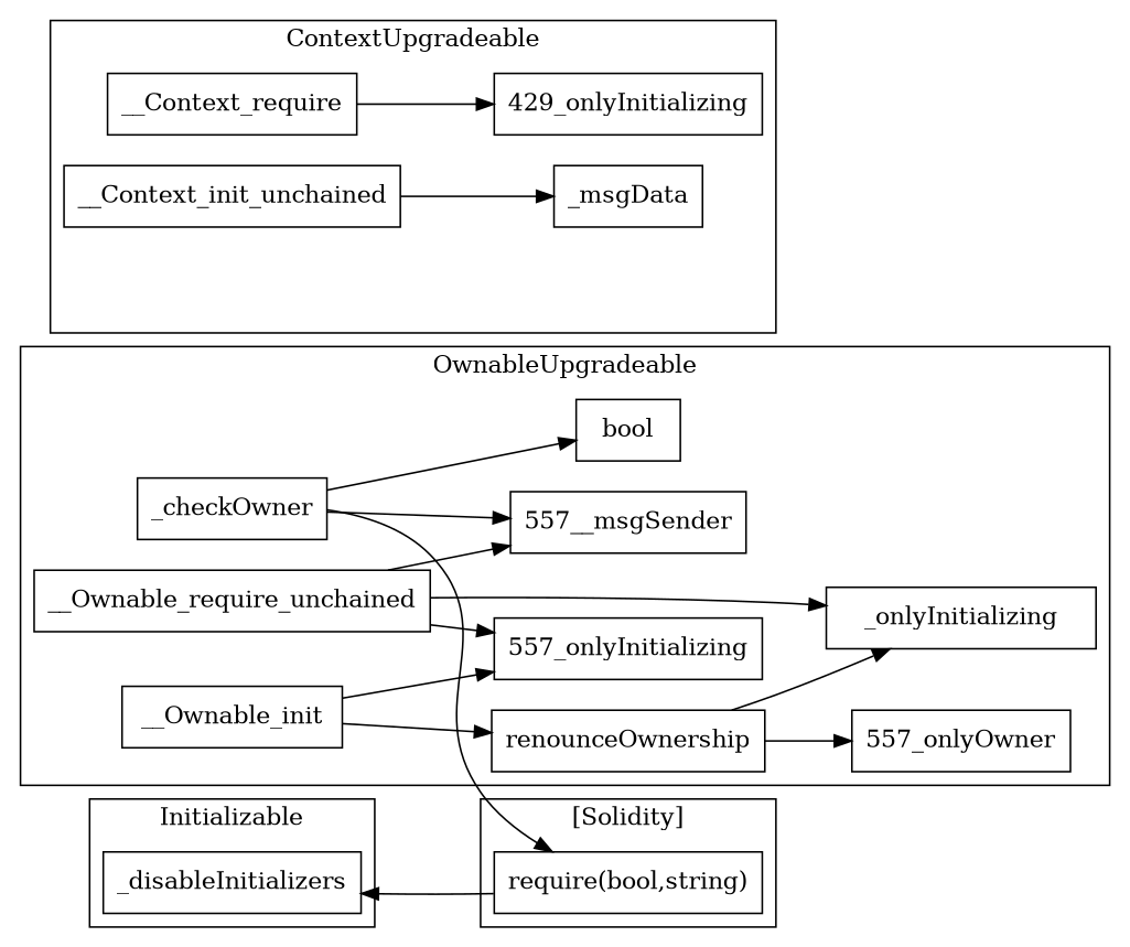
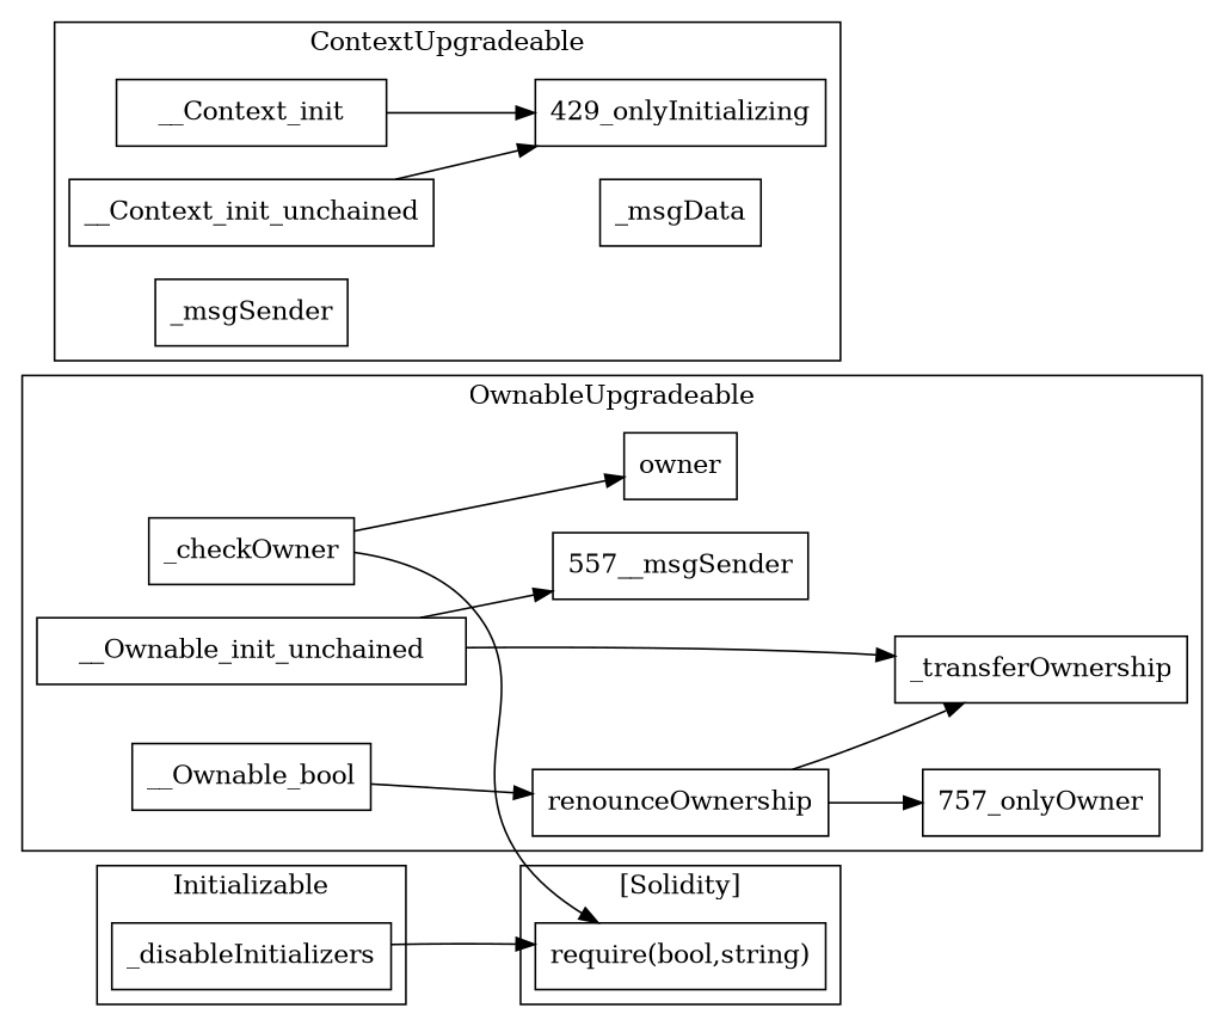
  strict digraph {
    rankdir=LR
    node [shape=box]
    n1 [label=_checkOwner]
-   n2 [label=bool]
+   n2 [label=owner]
    "557__msgSender"
-   n4 [label=_onlyInitializing]
-   "557_onlyOwner"
-   n6 [label=__Ownable_require_unchained]
-   "557_onlyInitializing"
+   n4 [label=_transferOwnership]
+   "557_onlyOwner" [label="757_onlyOwner"]
+   n6 [label=__Ownable_init_unchained]
    n8 [label=renounceOwnership]
-   n9 [label=__Ownable_init]
-   n10 [label=__Context_require]
+   n9 [label=__Ownable_bool]
+   n10 [label=__Context_init]
    "429_onlyInitializing"
    n12 [label=__Context_init_unchained]
    n13 [label=_msgData]
+   n14 [label=_msgSender]
    n15 [label=_disableInitializers]
    "require(bool,string)"
    subgraph cluster_1 {
      label=OwnableUpgradeable
      n1
      n2
      "557__msgSender"
      n4
      "557_onlyOwner"
      n6
-     "557_onlyInitializing"
      n8
      n9
    }
    subgraph cluster_2 {
      label=ContextUpgradeable
      n10
      "429_onlyInitializing"
      n12
      n13
+     n14
    }
    subgraph cluster_3 {
      label=Initializable
      n15
    }
    subgraph cluster_4 {
      label="[Solidity]"
      "require(bool,string)"
    }
    n1 -> n2
-   n1 -> "557__msgSender"
    n1 -> "require(bool,string)"
    n6 -> "557__msgSender"
    n6 -> n4
-   n6 -> "557_onlyInitializing"
    n8 -> n4
    n8 -> "557_onlyOwner"
-   n9 -> "557_onlyInitializing"
    n9 -> n8
    n10 -> "429_onlyInitializing"
-   n12 -> n13
-   "require(bool,string)" -> n15
+   n12 -> "429_onlyInitializing"
+   n15 -> "require(bool,string)"
  }
